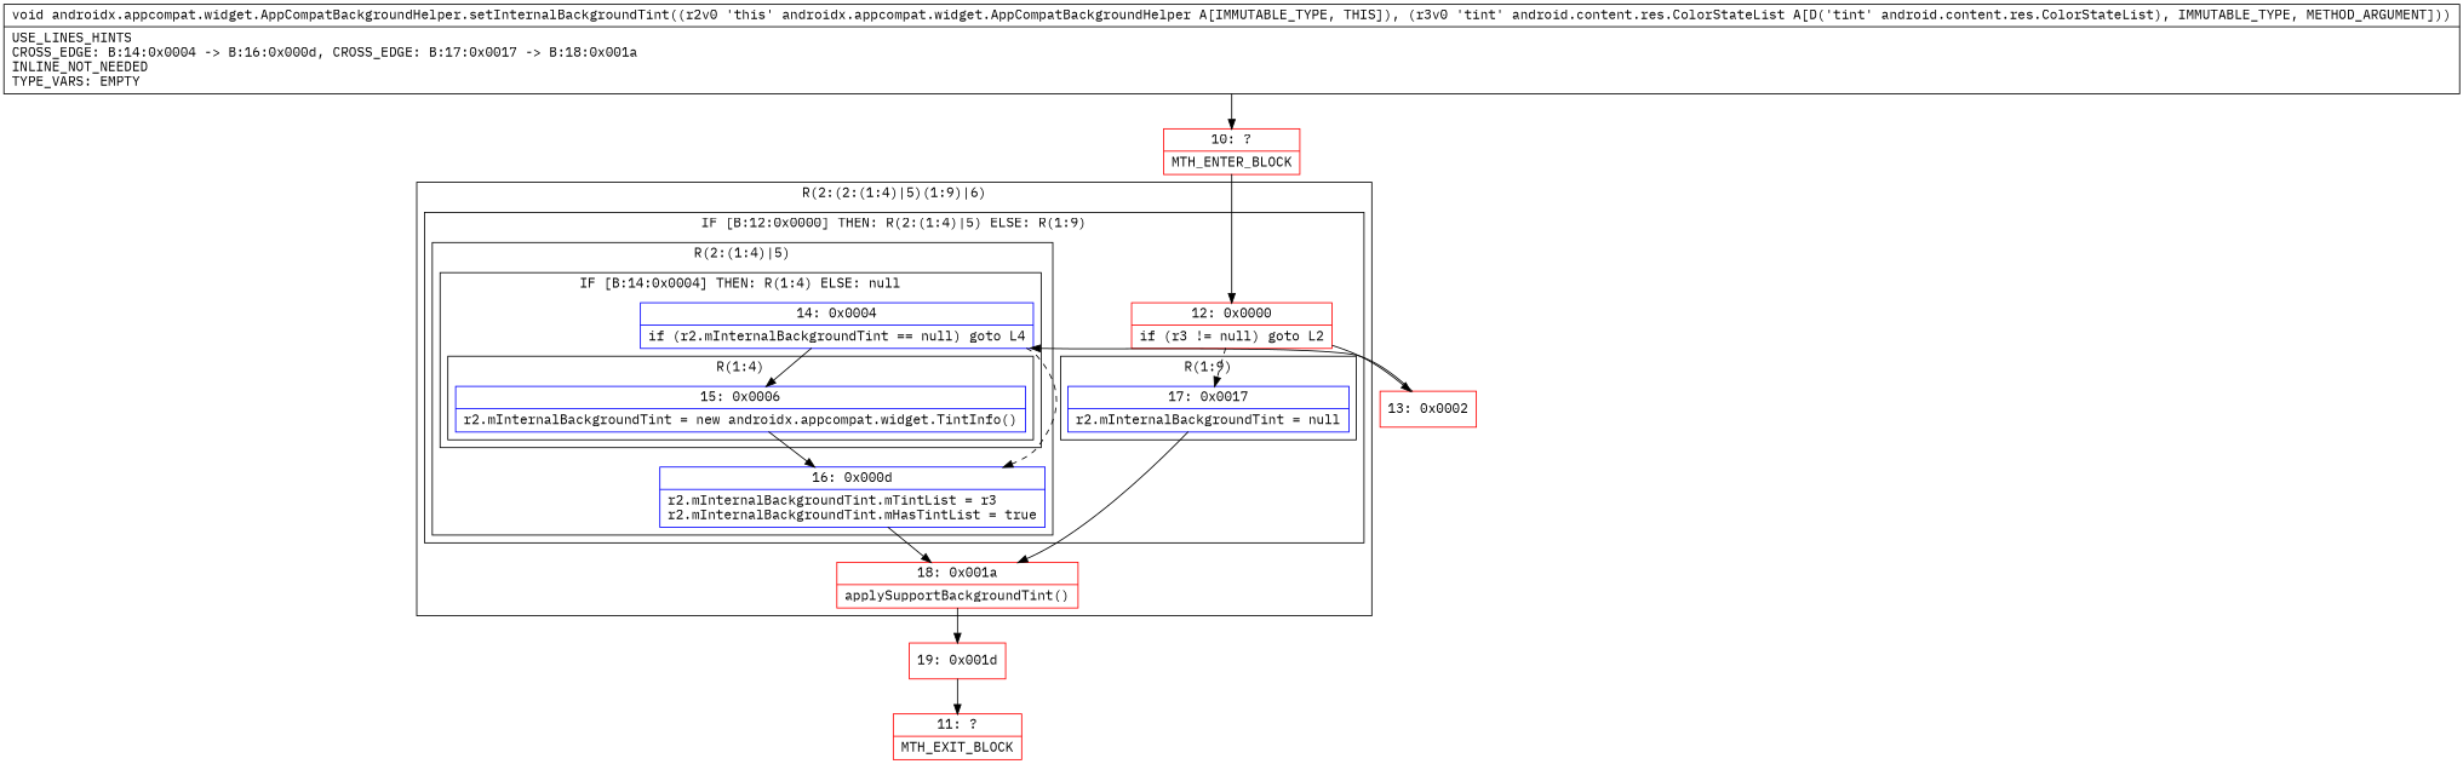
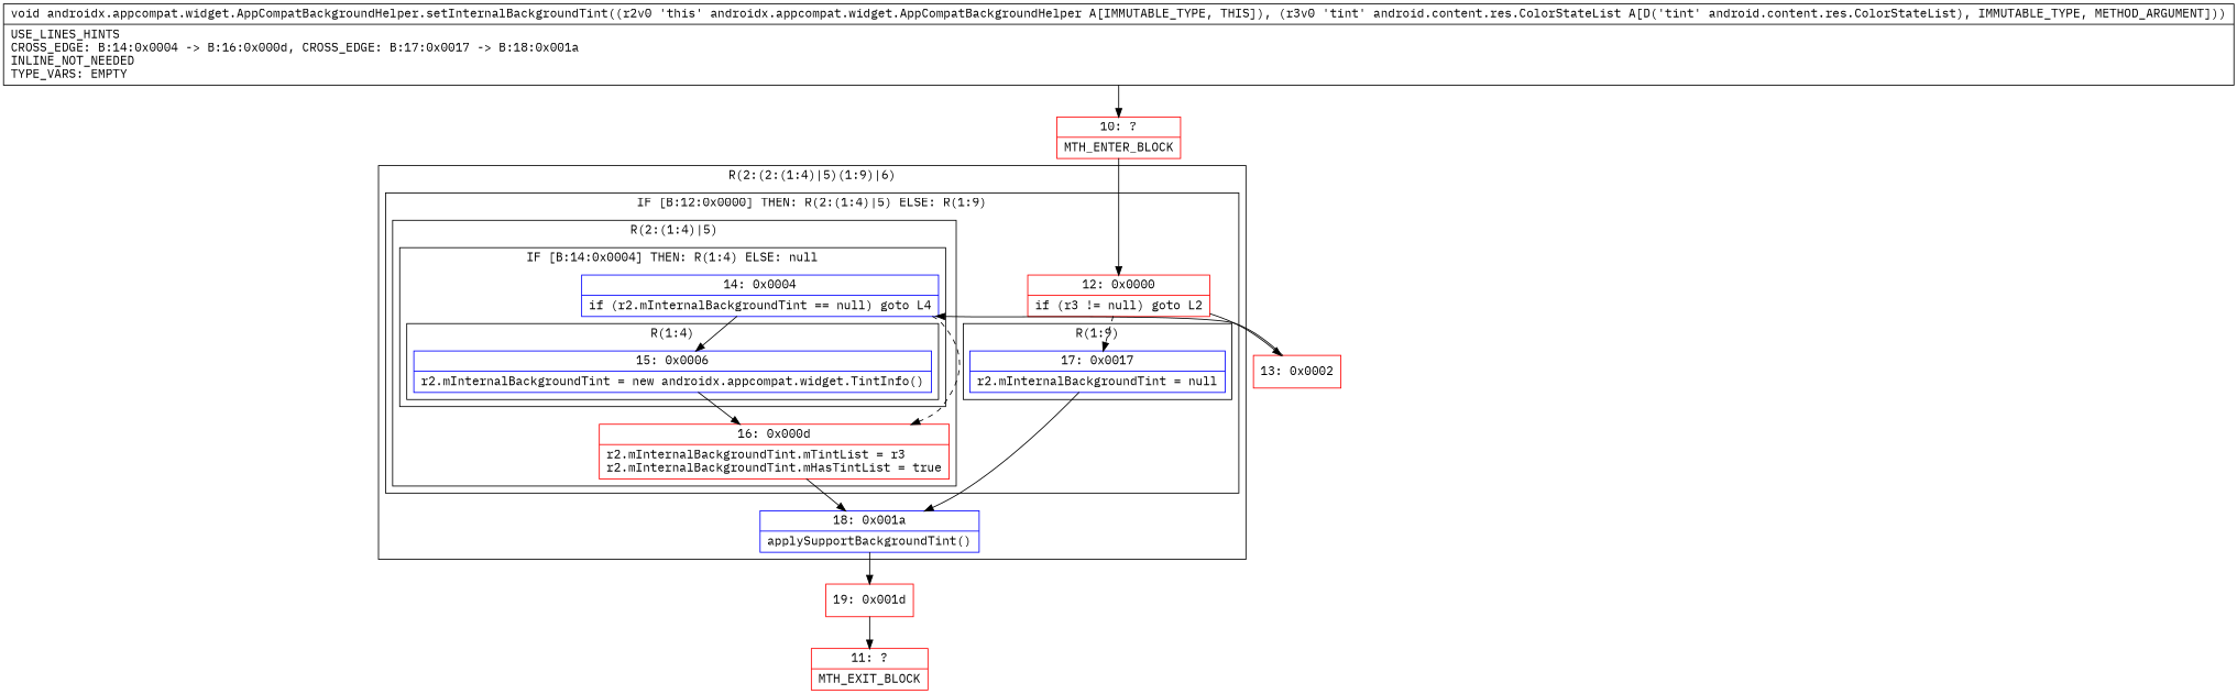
  digraph {
    fontname="IBM Plex Mono"
    node [color=blue fontname="IBM Plex Mono" shape=record]
    edge [fontname="IBM Plex Mono"]
    n1 [label="{15\:\ 0x0006|r2.mInternalBackgroundTint = new androidx.appcompat.widget.TintInfo()\l}"]
    n2 [label="{14\:\ 0x0004|if (r2.mInternalBackgroundTint == null) goto L4\l}"]
-   n3 [label="{16\:\ 0x000d|r2.mInternalBackgroundTint.mTintList = r3\lr2.mInternalBackgroundTint.mHasTintList = true\l}"]
+   n3 [color=red label="{16\:\ 0x000d|r2.mInternalBackgroundTint.mTintList = r3\lr2.mInternalBackgroundTint.mHasTintList = true\l}"]
    n4 [label="{17\:\ 0x0017|r2.mInternalBackgroundTint = null\l}"]
    n5 [color=red label="{12\:\ 0x0000|if (r3 != null) goto L2\l}"]
-   n6 [color=red label="{18\:\ 0x001a|applySupportBackgroundTint()\l}"]
+   n6 [label="{18\:\ 0x001a|applySupportBackgroundTint()\l}"]
    n7 [color=red label="{13\:\ 0x0002}"]
    n8 [color=red label="{19\:\ 0x001d}"]
    n9 [color=red label="{11\:\ ?|MTH_EXIT_BLOCK\l}"]
    n10 [color=red label="{10\:\ ?|MTH_ENTER_BLOCK\l}"]
    n11 [label="{void androidx.appcompat.widget.AppCompatBackgroundHelper.setInternalBackgroundTint((r2v0 'this' androidx.appcompat.widget.AppCompatBackgroundHelper A[IMMUTABLE_TYPE, THIS]), (r3v0 'tint' android.content.res.ColorStateList A[D('tint' android.content.res.ColorStateList), IMMUTABLE_TYPE, METHOD_ARGUMENT]))  | USE_LINES_HINTS\lCROSS_EDGE: B:14:0x0004 \-\> B:16:0x000d, CROSS_EDGE: B:17:0x0017 \-\> B:18:0x001a\lINLINE_NOT_NEEDED\lTYPE_VARS: EMPTY\l}" color=""]
    subgraph cluster_1 {
      label="R(2:(2:(1:4)|5)(1:9)|6)"
      n6
      subgraph cluster_2 {
        label="IF [B:12:0x0000] THEN: R(2:(1:4)|5) ELSE: R(1:9)"
        n5
        subgraph cluster_3 {
          label="R(2:(1:4)|5)"
          n3
          subgraph cluster_4 {
            label="IF [B:14:0x0004] THEN: R(1:4) ELSE: null"
            n2
            subgraph cluster_5 {
              label="R(1:4)"
              n1
            }
          }
        }
        subgraph cluster_6 {
          label="R(1:9)"
          n4
        }
      }
    }
    n1 -> n3
    n2 -> n1
    n2 -> n3 [style=dashed]
    n3 -> n6
    n4 -> n6
    n5 -> n4 [style=dashed]
    n5 -> n7
    n6 -> n8
    n7 -> n2
    n8 -> n9
    n10 -> n5
    n11 -> n10
  }
